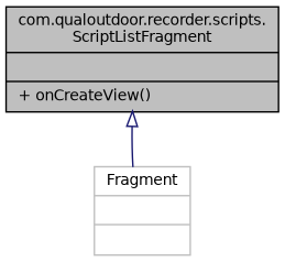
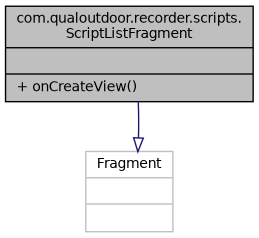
  digraph {
    node [fontname=Helvetica fontsize=10 shape=record style=filled]
    n1 [color=black fillcolor=grey75 fontcolor=black height=0.2 label="{com.qualoutdoor.recorder.scripts.\lScriptListFragment\n||+ onCreateView()\l}" width=0.4]
    n2 [color=grey75 fillcolor=white height=0.2 label="{Fragment\n||}" width=0.4]
-   n1 -> n2 [arrowtail=onormal color=midnightblue dir=back fontname=Helvetica fontsize=10 labelfontname=Helvetica labelfontsize=10 style=solid]
+   n2 -> n1 [arrowtail=onormal color=midnightblue dir=back fontname=Helvetica fontsize=10 labelfontname=Helvetica labelfontsize=10 style=solid]
  }
